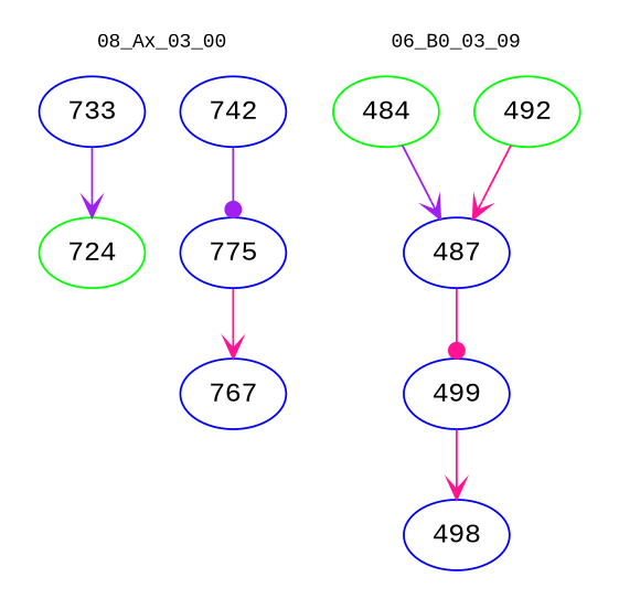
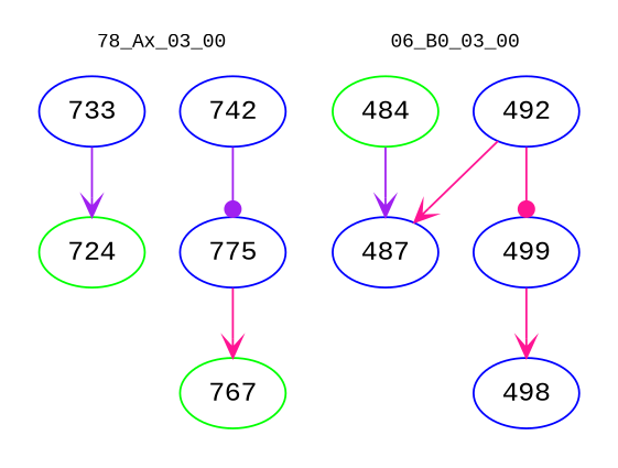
  digraph {
    fontname="Liberation Mono"
    node [color=blue fontname="Liberation Mono"]
    edge [arrowhead=vee color=deeppink fontname="Liberation Mono"]
    n1 [label=742]
    n2 [label=733]
    n3 [label=775]
    n4 [color=green label=724]
-   n5 [label=767]
-   n6 [color=green label=492]
+   n5 [color=green label=767]
+   n6 [label=492]
    n7 [label=487]
    n8 [label=499]
    n9 [color=green label=484]
    n10 [label=498]
    subgraph cluster_1 {
      color=white
      fontsize=10
-     label="08_Ax_03_00"
+     label="78_Ax_03_00"
      n1
      n2
      n3
      n4
      n5
    }
    subgraph cluster_2 {
      color=white
      fontsize=10
-     label="06_B0_03_09"
+     label="06_B0_03_00"
      n6
      n7
      n8
      n9
      n10
    }
    n1 -> n3 [arrowhead=dot color=purple]
    n2 -> n4 [color=purple]
    n3 -> n5
    n6 -> n7
-   n7 -> n8 [arrowhead=dot]
+   n6 -> n8 [arrowhead=dot]
    n8 -> n10
    n9 -> n7 [color=purple]
  }
